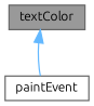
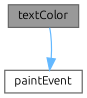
  digraph {
    rankdir=TB
    fontname=Ubuntu
    node [fontname=Ubuntu fontsize=10 shape=box style=filled]
    n1 [color=gray40 fillcolor=grey60 fontcolor=black height=0.2 label=textColor width=0.4]
    n2 [color=grey40 fillcolor=white height=0.2 label=paintEvent width=0.4]
-   n1 -> n2 [color=steelblue1 dir=back fontname=Ubuntu fontsize=10 labelfontname=Helvetica labelfontsize=10 style=solid]
+   n2 -> n1 [color=steelblue1 dir=back fontname=Ubuntu fontsize=10 labelfontname=Helvetica labelfontsize=10 style=solid]
  }
